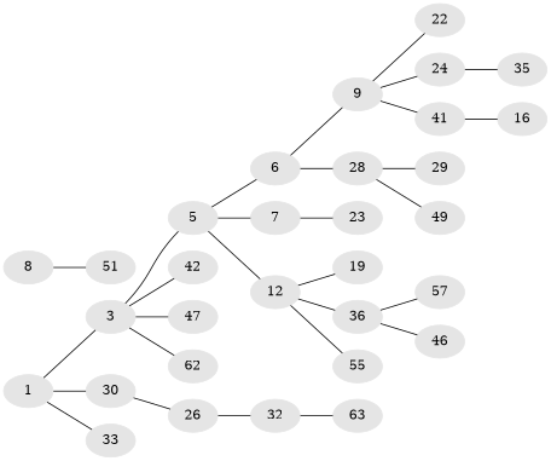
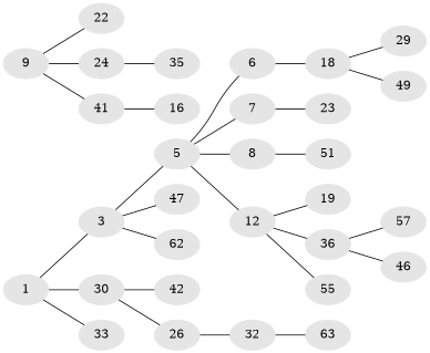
  graph {
    rankdir=LR
    node [color=gray90 style=filled]
    1 [super="+2+13"]
    3 [super="+11+4+15"]
    30
    33 [super="+48"]
    5 [super="+37"]
    42
    47
    62
    26
    6
    7
    8
    12 [super="+17+27+58"]
    32
    9 [super="+10+20"]
-   18 [super="+28" label=28]
+   18 [super="+28"]
    23 [super="+54"]
    51
    19 [super="+25+44"]
    36
    55
    22
    24 [super="+53+45+31+34"]
    41
    29
    49
    16 [super="+39"]
    35
    57
    46
    63
    1 -- 3
    1 -- 30
    1 -- 33
    3 -- 5
-   3 -- 42
+   30 -- 42
    3 -- 47
    3 -- 62
    30 -- 26
    5 -- 6
    5 -- 7
+   5 -- 8
    5 -- 12
    26 -- 32
-   6 -- 9
    6 -- 18
    7 -- 23
    8 -- 51
    12 -- 19
    12 -- 36
    12 -- 55
    32 -- 63
    9 -- 22
    9 -- 24
    9 -- 41
    18 -- 29
    18 -- 49
    36 -- 57
    36 -- 46
    24 -- 35
    41 -- 16
  }
